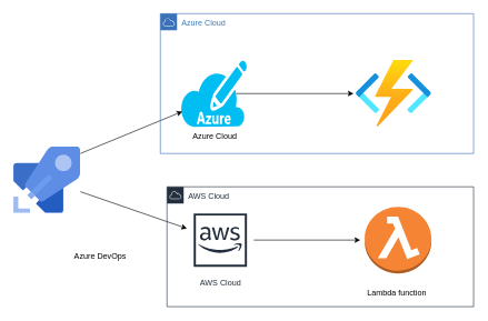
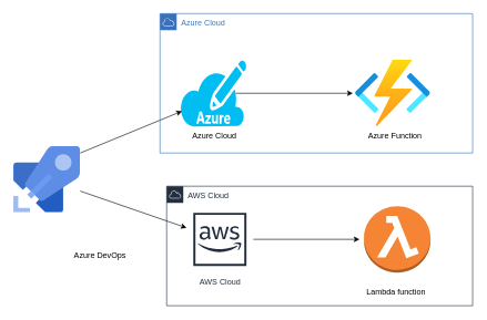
  <mxCell id="0" />
  <mxCell id="1" parent="0" />
  <mxCell id="2" value="" style="verticalLabelPosition=bottom;html=1;verticalAlign=top;align=center;strokeColor=none;fillColor=#00BEF2;shape=mxgraph.azure.azure_subscription;" vertex="1" parent="1"><mxGeometry x="270" y="90" width="100" height="100" as="geometry" /></mxCell>
  <mxCell id="3" value="" style="outlineConnect=0;dashed=0;verticalLabelPosition=bottom;verticalAlign=top;align=center;html=1;shape=mxgraph.aws3.lambda_function;fillColor=#F58534;gradientColor=none;" vertex="1" parent="1"><mxGeometry x="546.67" y="310" width="100" height="100" as="geometry" /></mxCell>
  <mxCell id="4" value="" style="image;aspect=fixed;html=1;points=[];align=center;fontSize=12;image=img/lib/azure2/compute/Function_Apps.svg;" vertex="1" parent="1"><mxGeometry x="533.33" y="90" width="113.34" height="100" as="geometry" /></mxCell>
  <mxCell id="5" style="edgeStyle=orthogonalEdgeStyle;rounded=0;orthogonalLoop=1;jettySize=auto;html=1;" edge="1" parent="1" source="6"><mxGeometry relative="1" as="geometry"><mxPoint x="540" y="360" as="targetPoint" /></mxGeometry></mxCell>
  <mxCell id="6" value="AWS Cloud" style="sketch=0;outlineConnect=0;fontColor=#232F3E;gradientColor=none;strokeColor=#232F3E;fillColor=#ffffff;dashed=0;verticalLabelPosition=bottom;verticalAlign=top;align=center;html=1;fontSize=12;fontStyle=0;shape=mxgraph.aws4.resourceIcon;resIcon=mxgraph.aws4.aws_cloud;" vertex="1" parent="1"><mxGeometry x="280" y="310" width="100" height="100" as="geometry" /></mxCell>
  <mxCell id="7" value="" style="image;sketch=0;aspect=fixed;html=1;points=[];align=center;fontSize=12;image=img/lib/mscae/Azure_Pipelines.svg;" vertex="1" parent="1"><mxGeometry x="20" y="220" width="100" height="100" as="geometry" /></mxCell>
  <mxCell id="8" value="" style="endArrow=classic;html=1;rounded=0;entryX=0.03;entryY=0.77;entryDx=0;entryDy=0;entryPerimeter=0;" edge="1" parent="1" target="2"><mxGeometry width="50" height="50" relative="1" as="geometry"><mxPoint x="120" y="230" as="sourcePoint" /><mxPoint x="170" y="180" as="targetPoint" /></mxGeometry></mxCell>
  <mxCell id="9" value="" style="endArrow=classic;html=1;rounded=0;" edge="1" parent="1" source="7" target="6"><mxGeometry width="50" height="50" relative="1" as="geometry"><mxPoint x="130" y="240" as="sourcePoint" /><mxPoint x="283" y="177" as="targetPoint" /></mxGeometry></mxCell>
  <mxCell id="10" value="" style="endArrow=classic;html=1;rounded=0;exitX=0.84;exitY=0.5;exitDx=0;exitDy=0;exitPerimeter=0;" edge="1" parent="1" source="2"><mxGeometry width="50" height="50" relative="1" as="geometry"><mxPoint x="410" y="140" as="sourcePoint" /><mxPoint x="530" y="140" as="targetPoint" /></mxGeometry></mxCell>
  <mxCell id="11" value="AWS Cloud" style="points=[[0,0],[0.25,0],[0.5,0],[0.75,0],[1,0],[1,0.25],[1,0.5],[1,0.75],[1,1],[0.75,1],[0.5,1],[0.25,1],[0,1],[0,0.75],[0,0.5],[0,0.25]];outlineConnect=0;gradientColor=none;html=1;whiteSpace=wrap;fontSize=12;fontStyle=0;container=1;pointerEvents=0;collapsible=0;recursiveResize=0;shape=mxgraph.aws4.group;grIcon=mxgraph.aws4.group_aws_cloud;strokeColor=#232F3E;fillColor=none;verticalAlign=top;align=left;spacingLeft=30;fontColor=#232F3E;dashed=0;" vertex="1" parent="1"><mxGeometry x="250" y="280" width="460" height="180" as="geometry" /></mxCell>
  <mxCell id="12" value="Lambda function" style="text;html=1;strokeColor=none;fillColor=none;align=center;verticalAlign=middle;whiteSpace=wrap;rounded=0;" vertex="1" parent="11"><mxGeometry x="295" y="145" width="100" height="30" as="geometry" /></mxCell>
  <mxCell id="13" value="Azure Cloud" style="sketch=0;outlineConnect=0;gradientColor=none;html=1;whiteSpace=wrap;fontSize=12;fontStyle=0;shape=mxgraph.aws4.group;grIcon=mxgraph.aws4.group_aws_cloud;strokeColor=#3B71B8;fillColor=none;verticalAlign=top;align=left;spacingLeft=30;fontColor=#3B79B8;dashed=0;" vertex="1" parent="1"><mxGeometry x="240" y="20" width="470" height="210" as="geometry" /></mxCell>
  <mxCell id="14" value="Azure DevOps" style="text;html=1;strokeColor=none;fillColor=none;align=center;verticalAlign=middle;whiteSpace=wrap;rounded=0;" vertex="1" parent="1"><mxGeometry x="100" y="370" width="100" height="30" as="geometry" /></mxCell>
+ <mxCell id="15" value="Azure Function" style="text;html=1;strokeColor=none;fillColor=none;align=center;verticalAlign=middle;whiteSpace=wrap;rounded=0;" vertex="1" parent="1"><mxGeometry x="546.67" y="190" width="93.33" height="30" as="geometry" /></mxCell>
  <mxCell id="16" value="Azure Cloud" style="text;html=1;strokeColor=none;fillColor=none;align=center;verticalAlign=middle;whiteSpace=wrap;rounded=0;" vertex="1" parent="1"><mxGeometry x="284" y="190" width="76" height="30" as="geometry" /></mxCell>
